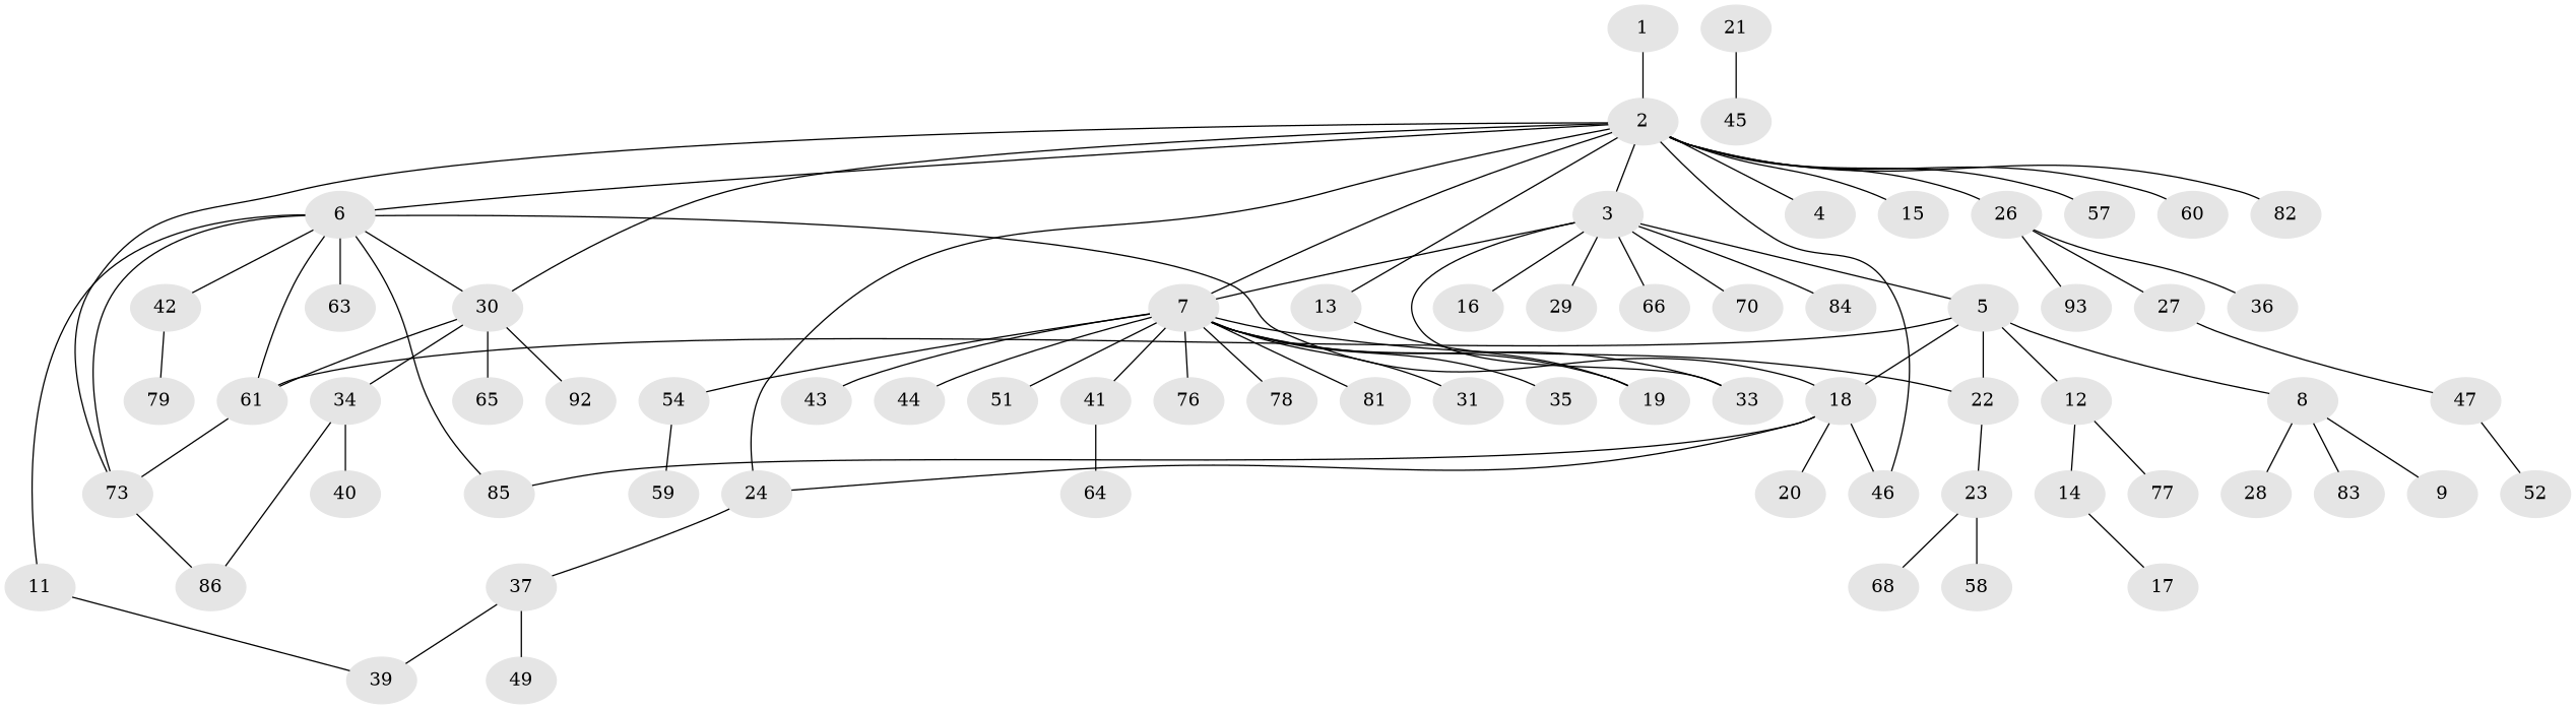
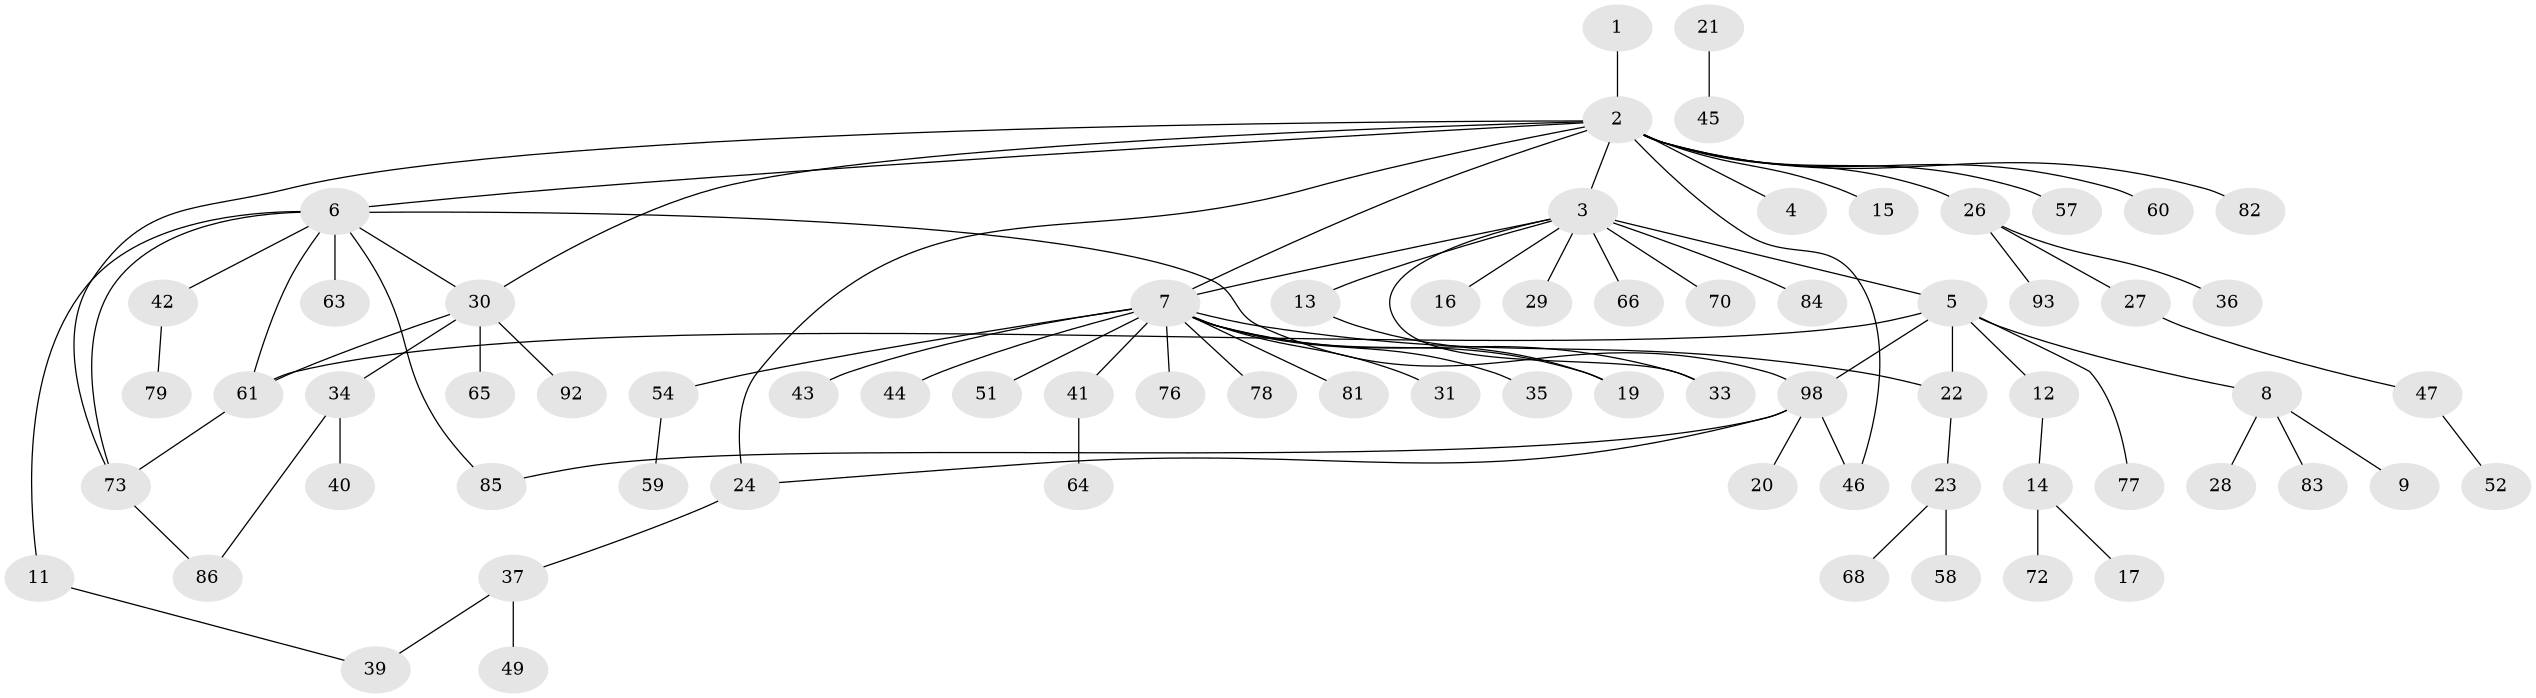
  graph {
    node [color=gray90 style=filled]
    2 [super="+40"]
    3 [super="+75"]
    4
    6 [super="+31"]
    7 [super="+10"]
    13 [super="+91"]
    15
    24 [super="+50"]
    26
    30 [super="+95"]
    46
    57
    60
    73 [super="+87"]
    82
    1
    5 [super="+23"]
    16
    29
    33
    66
    70
    84
-   18 [super="+38"]
+   18 [super="+38" label=98]
    61 [super="+74"]
    11
    42 [super="+62"]
    63
    85
    22 [super="+56"]
    41
    19
    n33 [label=31]
    35
    43
    44
    51
    54
    76
    78
    81
    37 [super="+48"]
    27 [super="+53"]
    36
    93
    34 [super="+69"]
    65
    92
    86
    8 [super="+89"]
    12 [super="+71"]
    77
    9
    28 [super="+67"]
    83
    14 [super="+90"]
    20
    n58 [label=23]
    39
    21
    45
    64
    79
    59
    17
+   72 [super="+88"]
    58
    68
    49
    47
    52 [super="+94"]
    n72 [label=40]
    2 -- 3
    2 -- 4
    2 -- 6
    2 -- 7
-   2 -- 13
+   3 -- 13
    2 -- 15
    2 -- 24
    2 -- 26
    2 -- 30
    2 -- 46
    2 -- 57
    2 -- 60
    2 -- 73
    2 -- 82
    3 -- 7
    3 -- 5
    3 -- 16
    3 -- 29
    3 -- 33
    3 -- 66
    3 -- 70
    3 -- 84
    6 -- 30
    6 -- 73
    6 -- 18
    6 -- 61
    6 -- 11
    6 -- 42
    6 -- 63
    6 -- 85
    7 -- 33
    7 -- 22
    7 -- 41
    7 -- 19
    7 -- n33
    7 -- 35
    7 -- 43
    7 -- 44
    7 -- 51
    7 -- 54
    7 -- 76
    7 -- 78
    7 -- 81
    13 -- 19
    24 -- 37
    26 -- 27
    26 -- 36
    26 -- 93
    30 -- 61
    30 -- 34
    30 -- 65
    30 -- 92
    73 -- 86
    1 -- 2
    5 -- 18
    5 -- 61
    5 -- 22
    5 -- 8
    5 -- 12
-   12 -- 77
+   5 -- 77
    18 -- 24
    18 -- 46
    18 -- 85
    18 -- 20
    61 -- 73
    11 -- 39
    42 -- 79
    22 -- n58
    41 -- 64
    54 -- 59
    37 -- 39
    37 -- 49
    27 -- 47
    34 -- 86
    34 -- n72
    8 -- 9
    8 -- 28
    8 -- 83
    12 -- 14 [weight=2]
    14 -- 17
+   14 -- 72
    n58 -- 58
    n58 -- 68
    21 -- 45
    47 -- 52
  }
